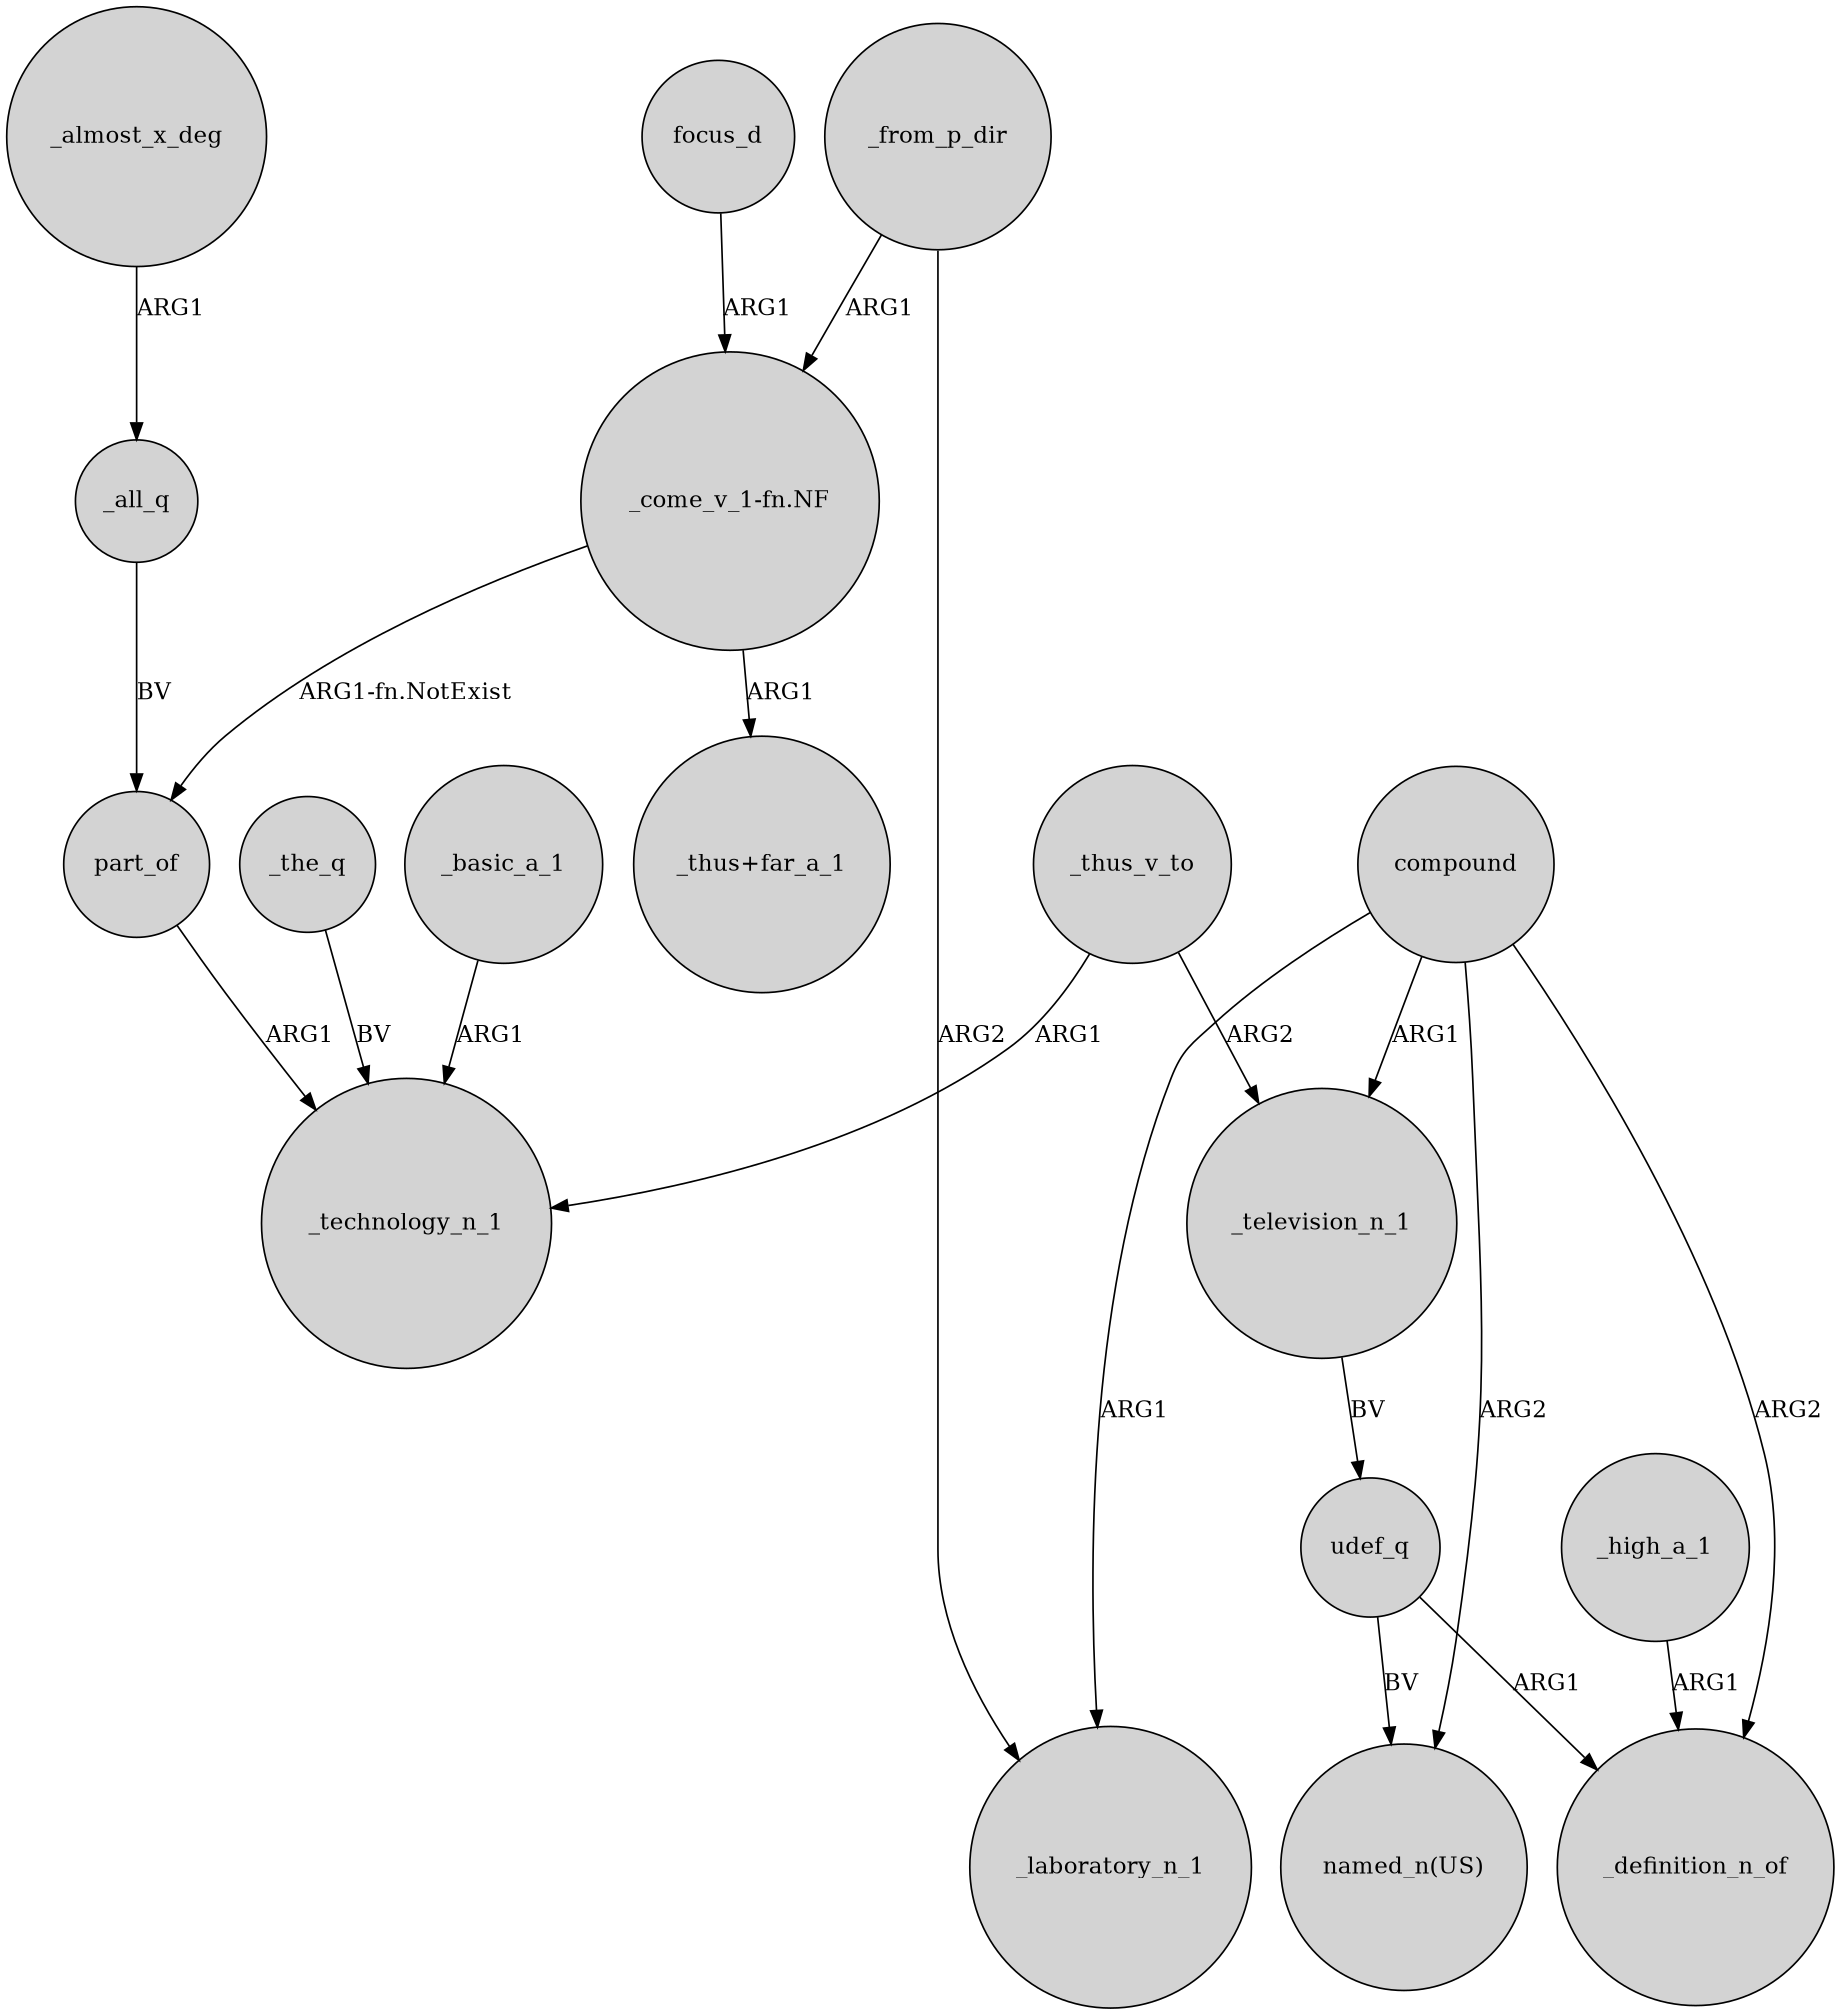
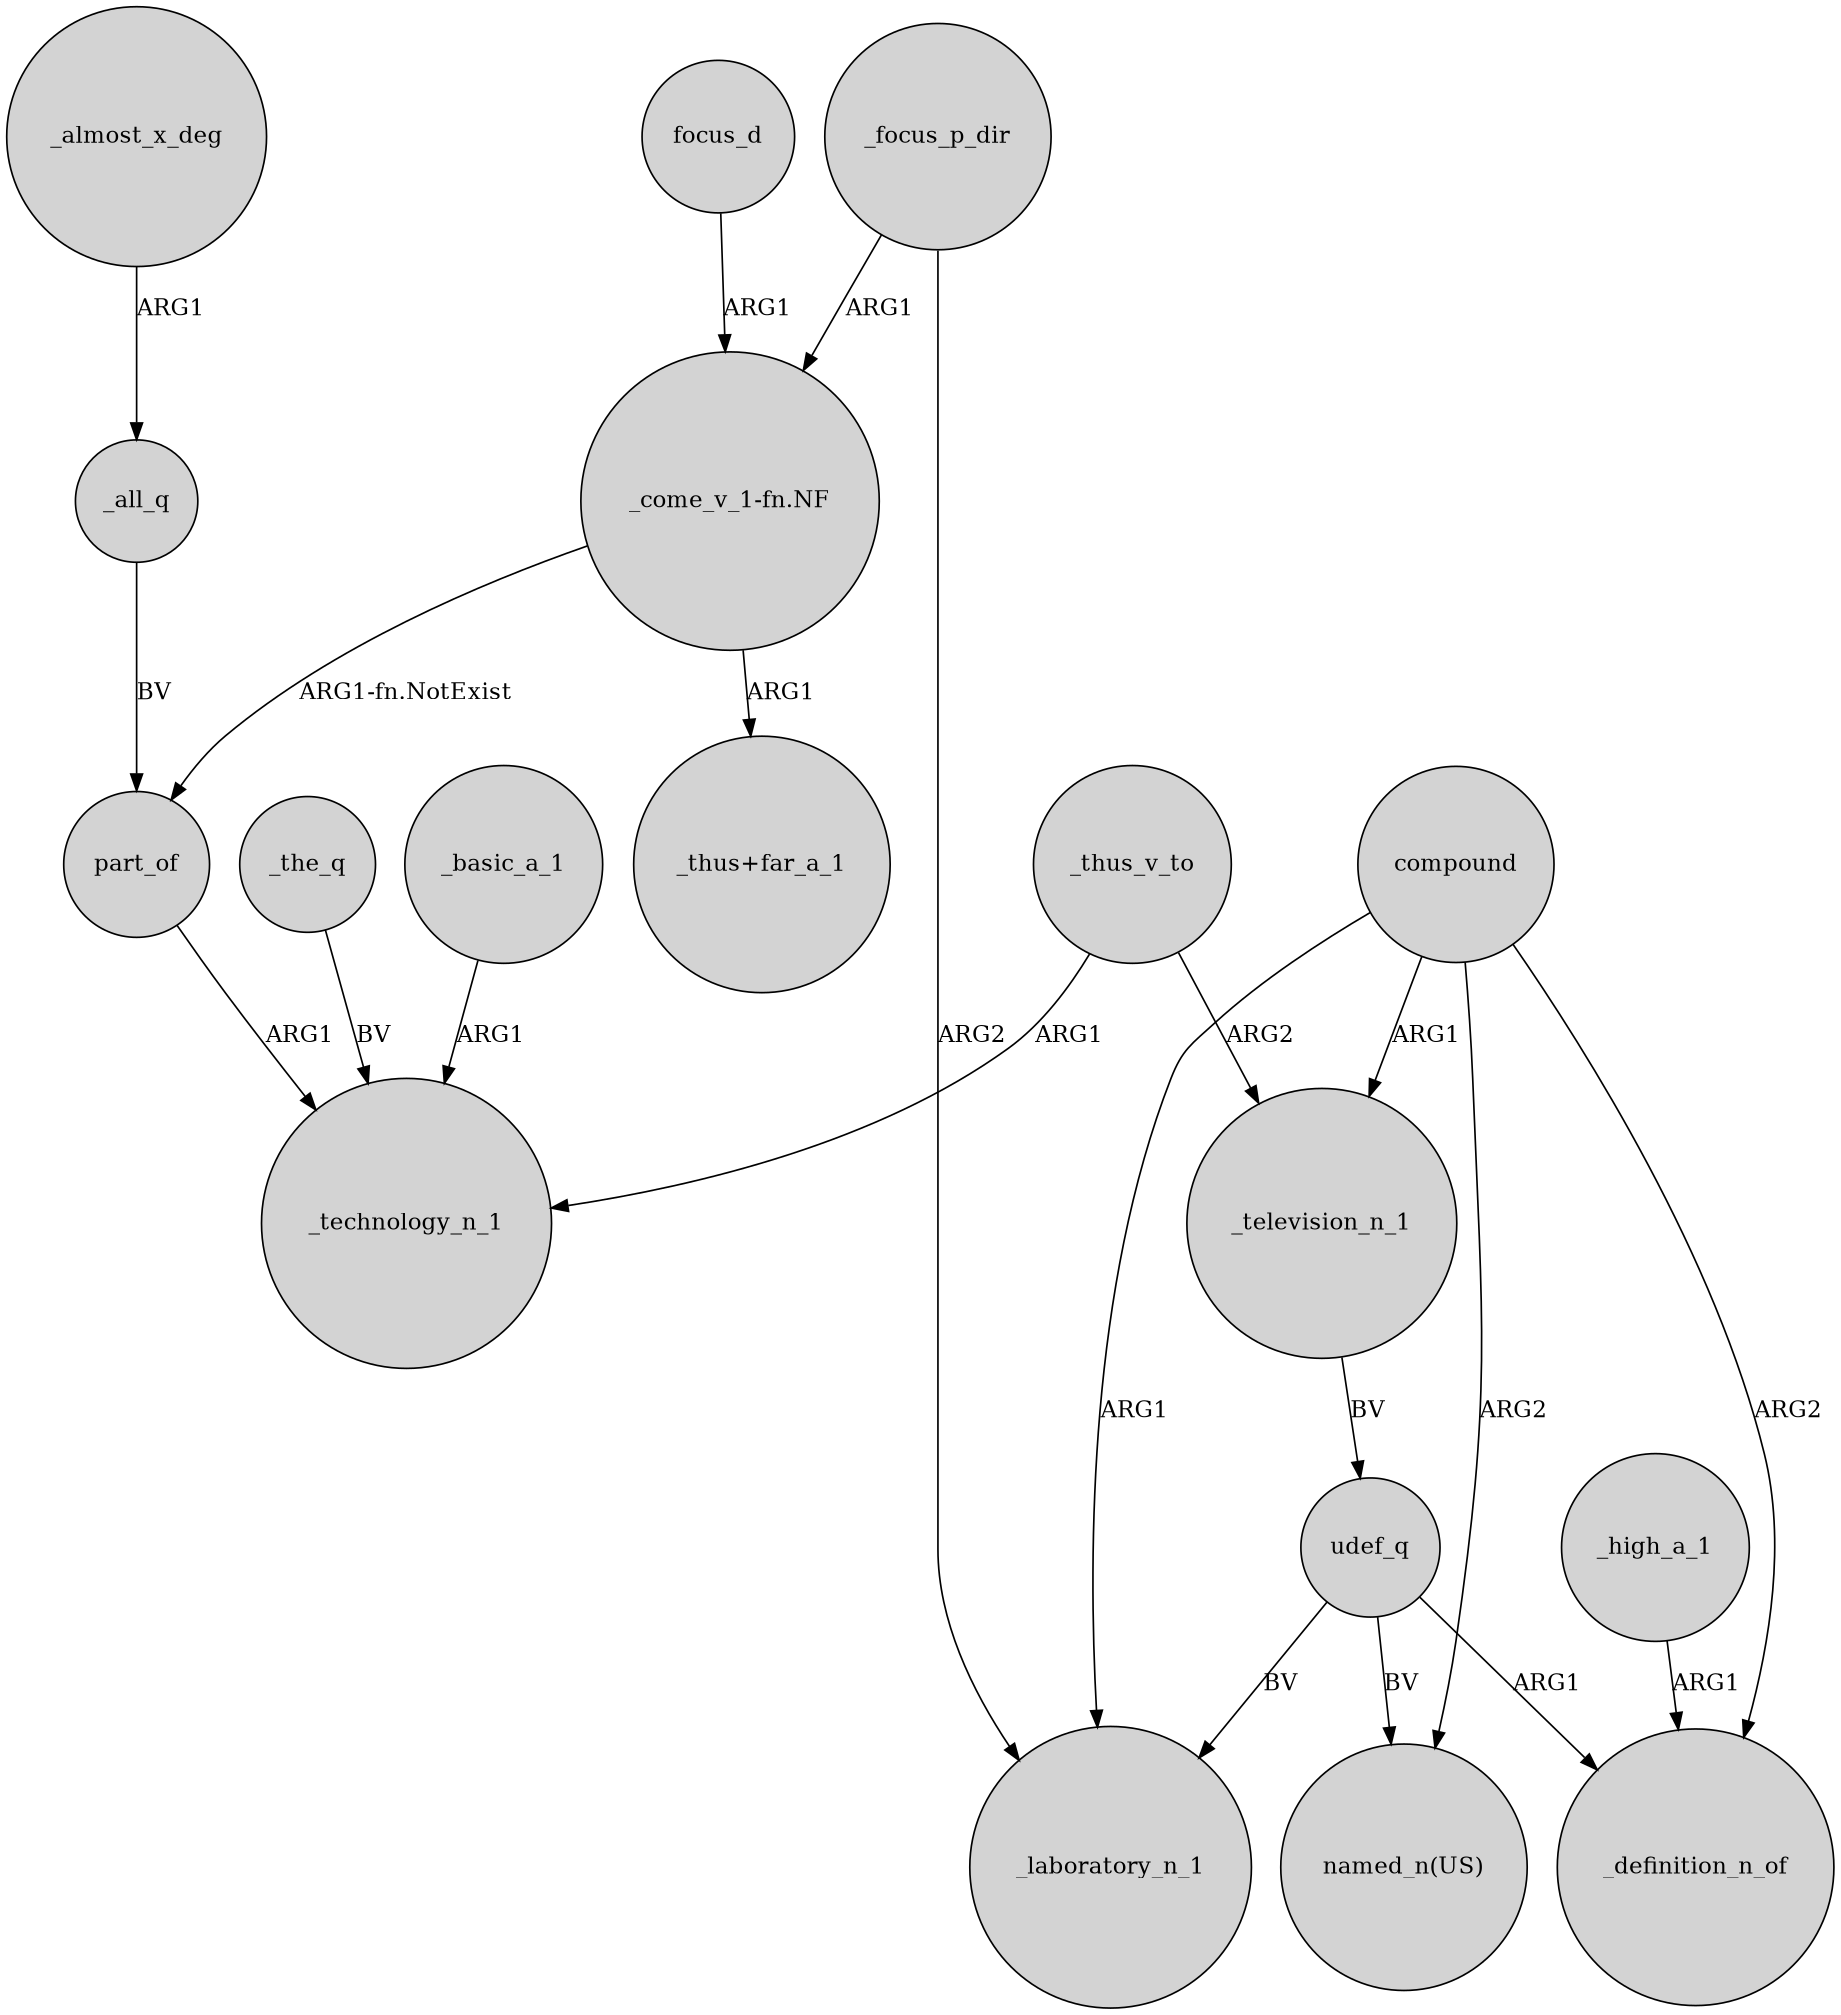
  digraph {
    node [shape=circle style=filled]
    _almost_x_deg
    _all_q
    part_of
    _technology_n_1
    udef_q
    "named_n(US)"
    _laboratory_n_1
    _definition_n_of
    _television_n_1
    n10 [label=_thus_v_to]
    compound
    _the_q
-   _from_p_dir
+   _from_p_dir [label=_focus_p_dir]
    "_come_v_1-fn.NF"
    "_thus+far_a_1"
    _basic_a_1
    _high_a_1
    focus_d
    _almost_x_deg -> _all_q [label=ARG1]
    _all_q -> part_of [label=BV]
    part_of -> _technology_n_1 [label=ARG1]
    udef_q -> "named_n(US)" [label=BV]
+   udef_q -> _laboratory_n_1 [label=BV]
    udef_q -> _definition_n_of [label=ARG1]
    _television_n_1 -> udef_q [label=BV]
    n10 -> _technology_n_1 [label=ARG1]
    n10 -> _television_n_1 [label=ARG2]
    compound -> "named_n(US)" [label=ARG2]
    compound -> _laboratory_n_1 [label=ARG1]
    compound -> _definition_n_of [label=ARG2]
    compound -> _television_n_1 [label=ARG1]
    _the_q -> _technology_n_1 [label=BV]
    _from_p_dir -> _laboratory_n_1 [label=ARG2]
    _from_p_dir -> "_come_v_1-fn.NF" [label=ARG1]
    "_come_v_1-fn.NF" -> part_of [label="ARG1-fn.NotExist"]
    "_come_v_1-fn.NF" -> "_thus+far_a_1" [label=ARG1]
    _basic_a_1 -> _technology_n_1 [label=ARG1]
    _high_a_1 -> _definition_n_of [label=ARG1]
    focus_d -> "_come_v_1-fn.NF" [label=ARG1]
  }
